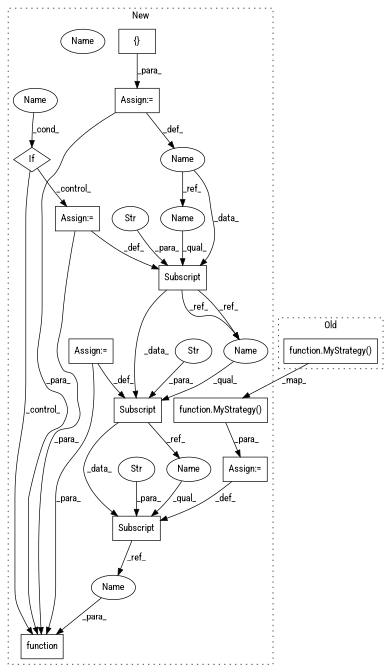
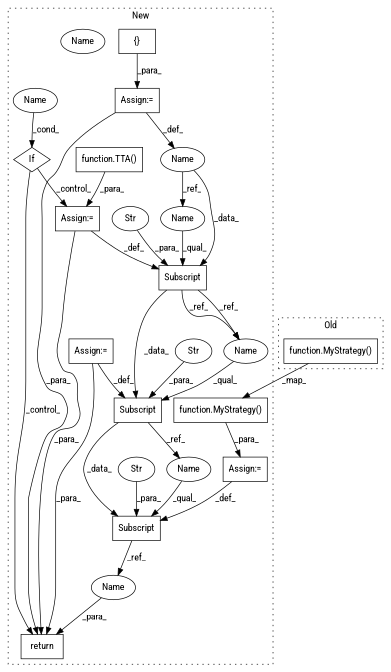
  digraph {
    fontname="Roboto Condensed"
    node [a=87 fontname="Roboto Condensed" l=10 s=3601 shape=box]
    edge [fontname="Roboto Condensed"]
    n1 [a=75 l=12 label="function.MyStrategy()" s=3663]
    n2 [a=63 l="19,0" label=Subscript s="3641,0"]
    n3 [a=66 l=7 label=Str s=3652 shape=ellipse]
    n4 [a=95 l="2,1" label="{}" s="3522,3523"]
    n5 [a=63 l="17,0" label=Subscript s="3566,0"]
    n6 [a=66 l=5 label=Str s=3577 shape=ellipse]
    n7 [a=63 l="20,0" label=Subscript s="3601,0"]
    n8 [a=66 l=8 label=Str s=3612 shape=ellipse]
    n9 [label=Name s=3488 shape=ellipse]
+   n10 [a=75 l=5 label="function.TTA()" s=3586]
    n11 [a=96 l=3 label=If s=3533 shape=diamond]
    n12 [l=16 label=Name s=3536 shape=ellipse]
    n13 [a=68 l=3 label="Assign:=" s=3621]
    n14 [a=68 l=24 label="Assign:=" s=3498]
    n15 [a=68 l=3 label="Assign:=" s=3583]
    n16 [a=68 l=3 label="Assign:=" s=3660]
-   n17 [a=93 l=7 label=function s=3684]
+   n17 [a=93 l=7 label=return s=3684]
    n18 [label=Name shape=ellipse]
    n19 [label=Name shape=ellipse]
    n20 [label=Name s=3566 shape=ellipse]
    n21 [label=Name s=3641 shape=ellipse]
    n22 [label=Name s=3691 shape=ellipse]
    n23 [a=75 l=12 label="function.MyStrategy()" s=3361]
    subgraph cluster_1 {
      label=New
      style=dotted
      n1
      n2
      n3
      n4
      n5
      n6
      n7
      n8
      n9
+     n10
      n11
      n12
      n13
      n14
      n15
      n16
      n17
      n18
      n19
      n20
      n21
      n22
    }
    subgraph cluster_2 {
      label=Old
      style=dotted
      n23
    }
    n1 -> n16 [label=_para_]
    n2 -> n22 [label=_ref_]
    n3 -> n2 [label=_para_]
    n4 -> n14 [label=_para_]
    n5 -> n7 [label=_data_]
    n5 -> n19 [label=_ref_]
    n5 -> n19 [label=_ref_]
    n6 -> n5 [label=_para_]
    n7 -> n2 [label=_data_]
    n7 -> n21 [label=_ref_]
    n8 -> n7 [label=_para_]
    n9 -> n5 [label=_data_]
    n9 -> n20 [label=_ref_]
+   n10 -> n15 [label=_para_]
    n11 -> n15 [label=_control_]
    n11 -> n17 [label=_control_]
    n12 -> n11 [label=_cond_]
    n13 -> n7 [label=_def_]
    n13 -> n17 [label=_para_]
    n14 -> n9 [label=_def_]
    n14 -> n17 [label=_para_]
    n15 -> n5 [label=_def_]
    n15 -> n17 [label=_para_]
    n16 -> n2 [label=_def_]
    n19 -> n7 [label=_qual_]
    n20 -> n5 [label=_qual_]
    n21 -> n2 [label=_qual_]
    n22 -> n17 [label=_para_]
    n23 -> n1 [label=_map_]
  }
